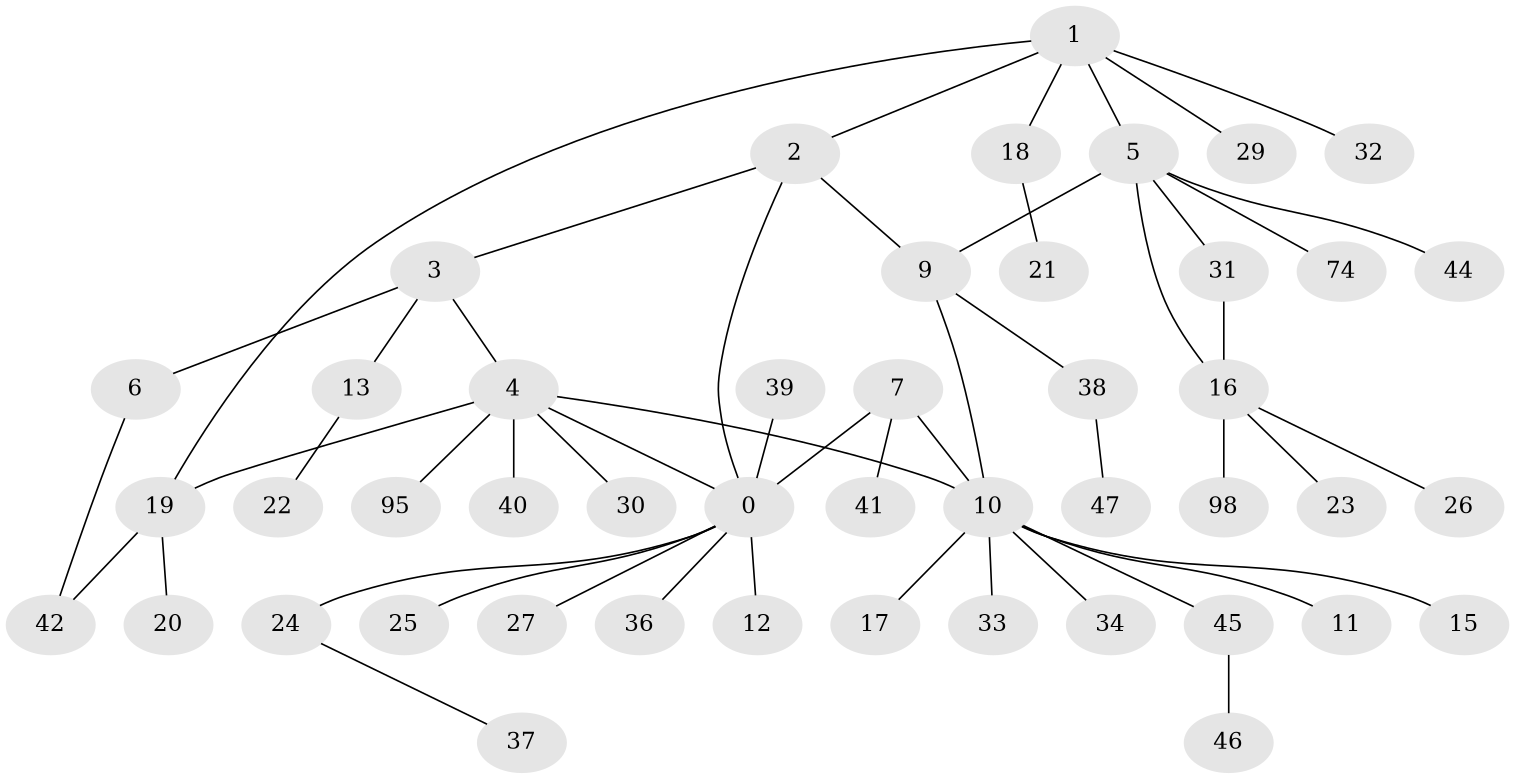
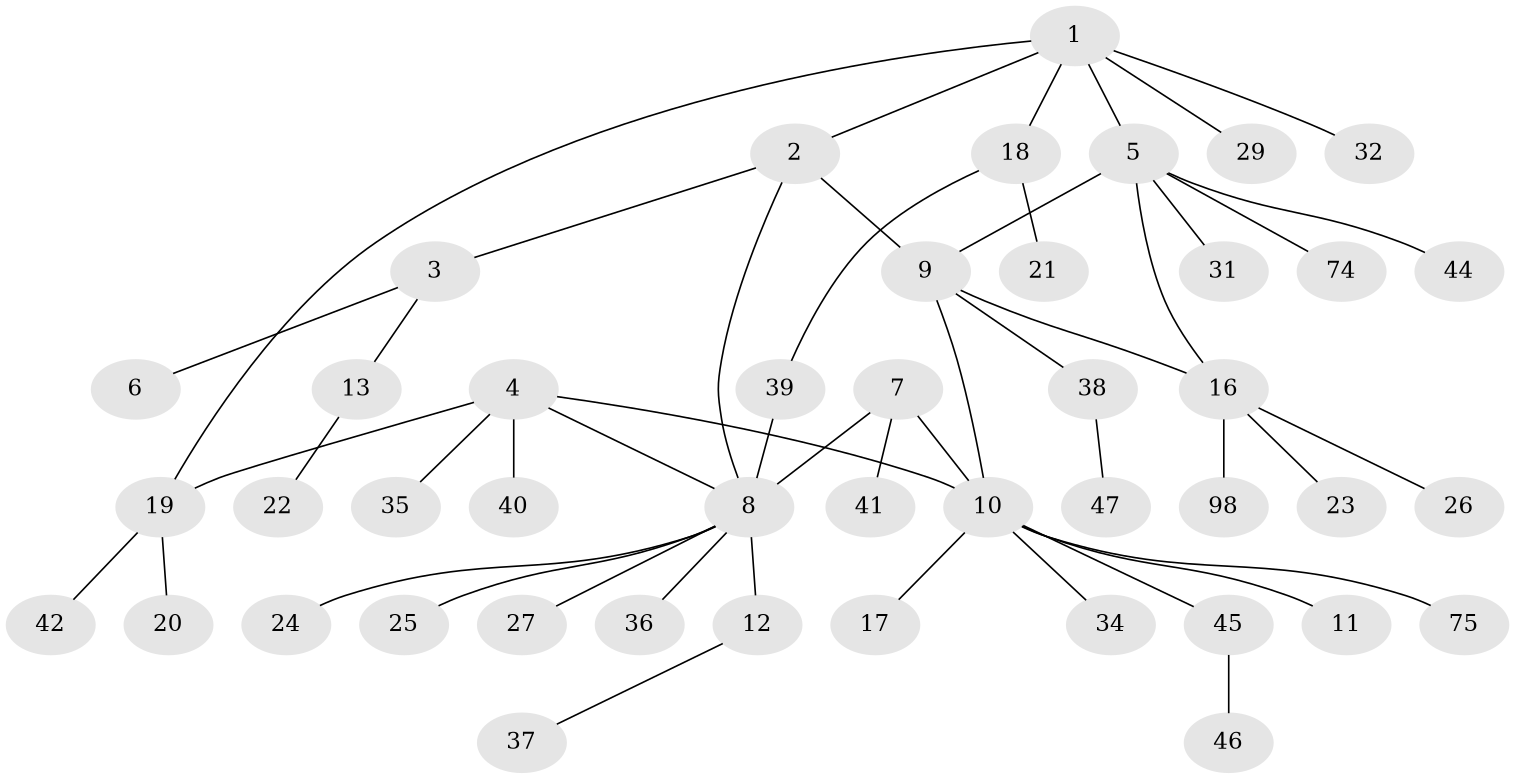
  graph {
    node [color=gray90 style=filled]
    1
    2
    5
    18
    19
    29
    32
    3
-   8 [label=0]
+   8
    9
    n11 [label=74]
    16
    31
    44
    21
    39
    42
    20
    4
    6
    13
    12
    24
    25
    27
    36
    10
    38
-   30
-   35 [label=95]
+   35
    40
    22
    11
-   15
+   15 [label=75]
    17
-   33
    34
    45
    23
    26
    n41 [label=98]
    7
    41
    37
    47
    46
    1 -- 2
    1 -- 5
    1 -- 18
    1 -- 19
    1 -- 29
    1 -- 32
    2 -- 3
    2 -- 8
    2 -- 9
    5 -- 9
    5 -- n11
    5 -- 16
    5 -- 31
    5 -- 44
    18 -- 21
+   18 -- 39
    19 -- 42
    19 -- 20
-   3 -- 4
    3 -- 6
    3 -- 13
    8 -- 12
    8 -- 24
    8 -- 25
    8 -- 27
    8 -- 36
-   31 -- 16
+   9 -- 16
    9 -- 10
    9 -- 38
    16 -- 23
    16 -- 26
    16 -- n41
    39 -- 8
    4 -- 19
    4 -- 8
    4 -- 10
-   4 -- 30
    4 -- 35
    4 -- 40
-   6 -- 42
    13 -- 22
-   24 -- 37
+   12 -- 37
    10 -- 11
    10 -- 15
    10 -- 17
-   10 -- 33
    10 -- 34
    10 -- 45
    38 -- 47
    45 -- 46
    7 -- 8
    7 -- 10
    7 -- 41
  }
